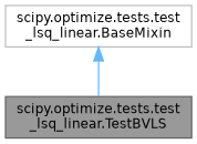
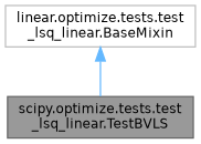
  digraph {
    node [fontname=Helvetica fontsize=10 shape=box style=filled]
    n1 [color=gray40 fillcolor=grey60 fontcolor=black height=0.2 label="scipy.optimize.tests.test\l_lsq_linear.TestBVLS" width=0.4]
-   n2 [color=grey75 fillcolor=white height=0.2 label="scipy.optimize.tests.test\l_lsq_linear.BaseMixin" width=0.4]
+   n2 [color=grey75 fillcolor=white height=0.2 label="linear.optimize.tests.test\l_lsq_linear.BaseMixin" width=0.4]
    n2 -> n1 [color=steelblue1 dir=back fontname=Helvetica fontsize=10 labelfontname=Helvetica labelfontsize=10 style=solid]
  }
